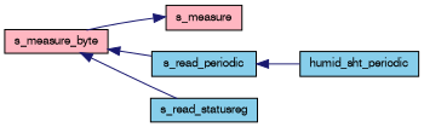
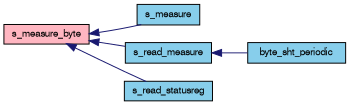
  digraph {
    rankdir=LR
    node [color=black fillcolor=skyblue fontname=FreeSans fontsize=10 shape=record style=filled]
    edge [color=midnightblue dir=back fontname=FreeSans fontsize=10 labelfontname=FreeSans labelfontsize=10 style=solid]
    n1 [fillcolor=lightpink fontcolor=black height=0.2 label=s_measure_byte width=0.4]
-   n2 [fillcolor=lightpink height=0.2 label=s_measure width=0.4]
-   n3 [height=0.2 label=s_read_periodic width=0.4]
+   n2 [height=0.2 label=s_measure width=0.4]
+   n3 [height=0.2 label=s_read_measure width=0.4]
    n4 [height=0.2 label=s_read_statusreg width=0.4]
-   n5 [height=0.2 label=humid_sht_periodic width=0.4]
-   n2 -> n1
+   n5 [height=0.2 label=byte_sht_periodic width=0.4]
+   n1 -> n2
    n1 -> n3
    n1 -> n4
    n3 -> n5
  }
